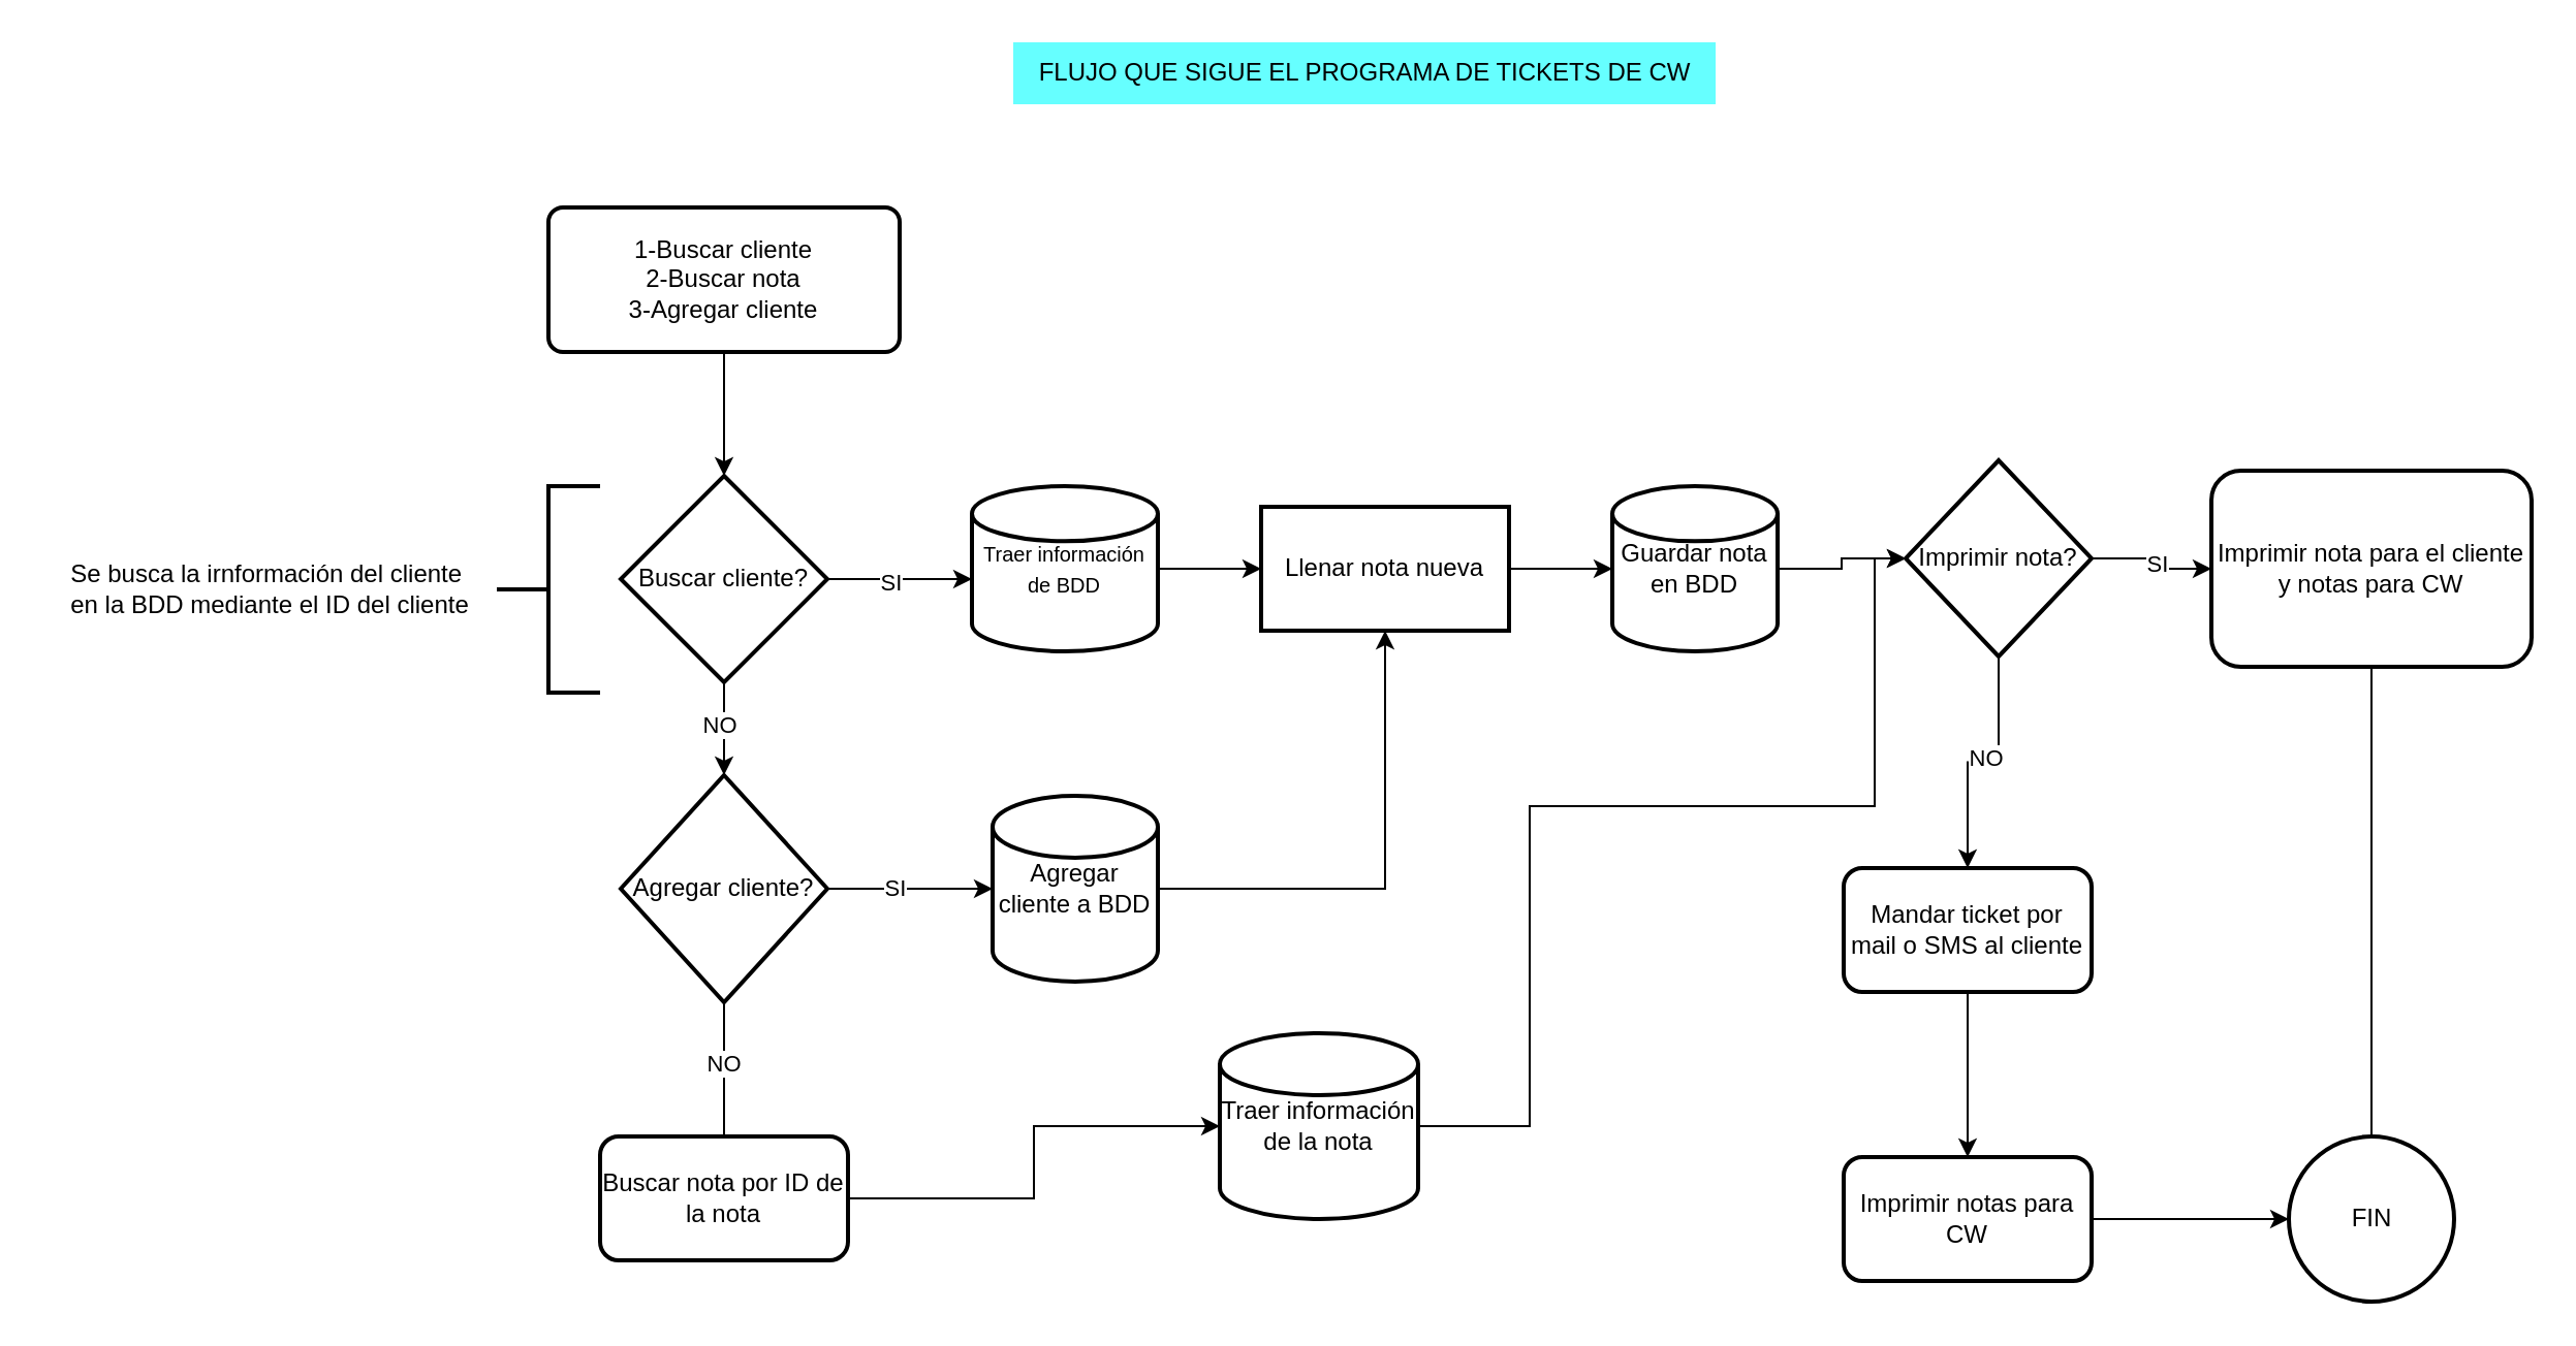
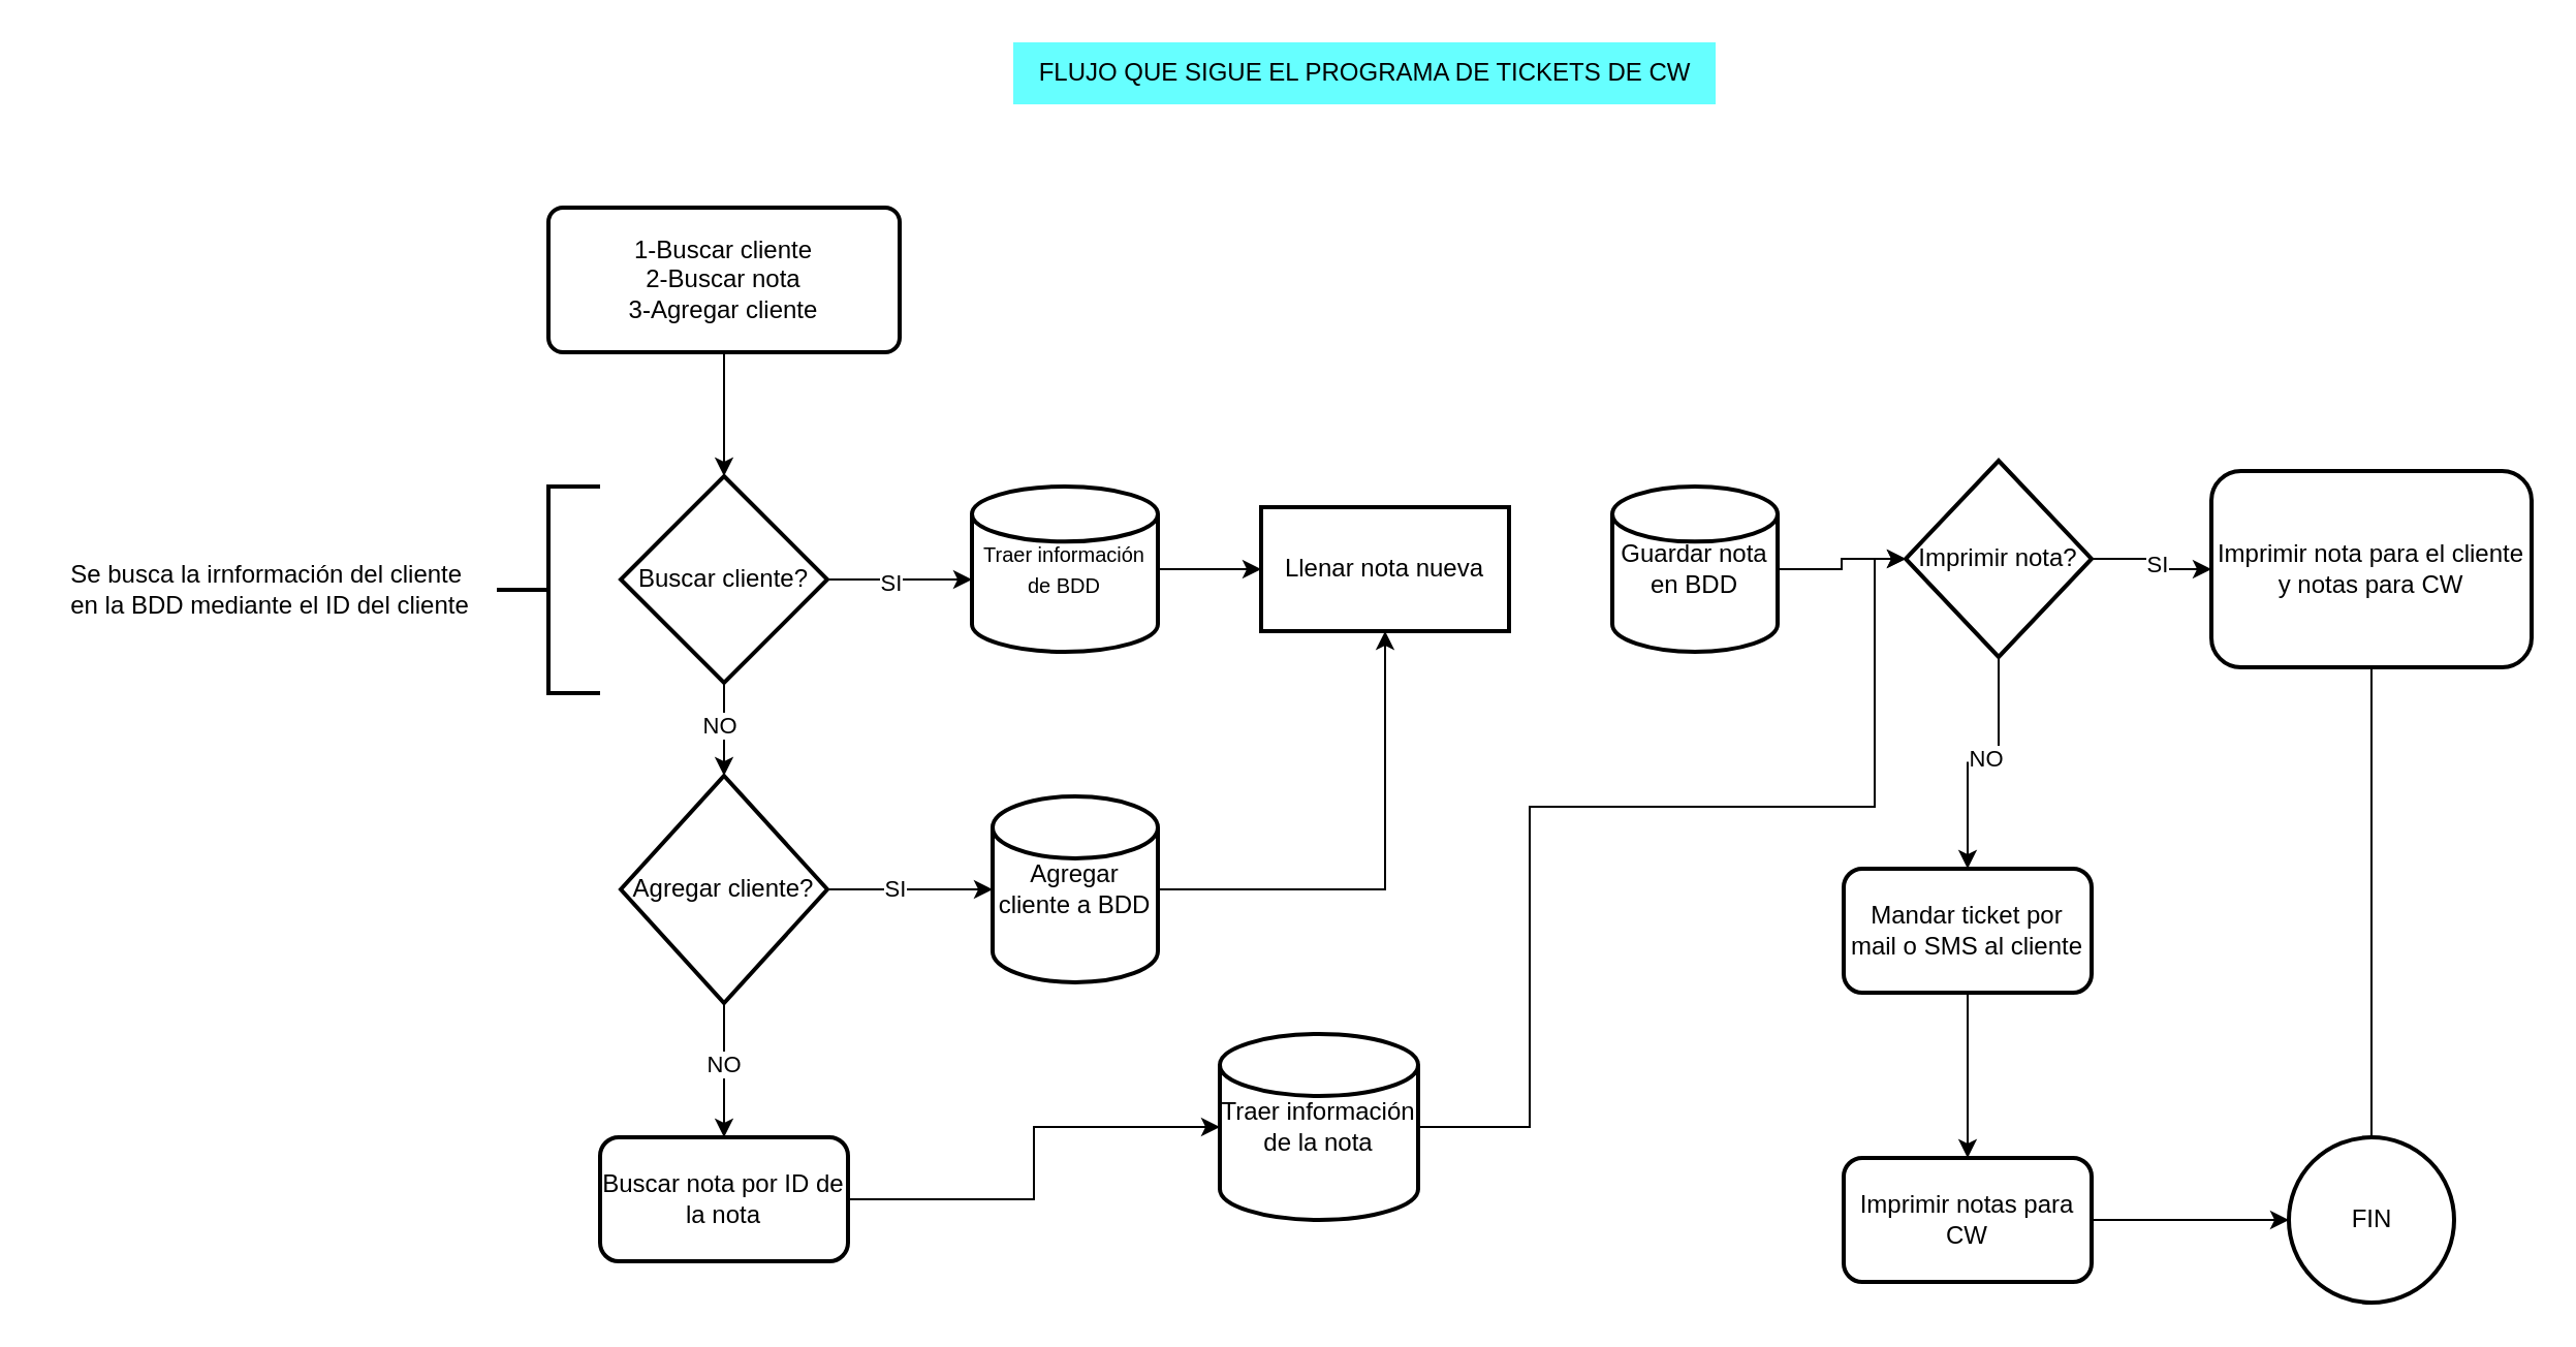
  <mxCell id="0" />
  <mxCell id="1" parent="0" />
  <mxCell id="2" value="" style="edgeStyle=orthogonalEdgeStyle;rounded=0;orthogonalLoop=1;jettySize=auto;html=1;" edge="1" parent="1" source="3" target="8"><mxGeometry relative="1" as="geometry" /></mxCell>
  <mxCell id="3" value="1-Buscar cliente&lt;div&gt;2-Buscar nota&lt;/div&gt;&lt;div&gt;3-Agregar cliente&lt;/div&gt;" style="rounded=1;whiteSpace=wrap;html=1;absoluteArcSize=1;arcSize=14;strokeWidth=2;" vertex="1" parent="1"><mxGeometry x="265" y="100" width="170" height="70" as="geometry" /></mxCell>
  <mxCell id="4" value="" style="edgeStyle=orthogonalEdgeStyle;rounded=0;orthogonalLoop=1;jettySize=auto;html=1;" edge="1" parent="1" source="8"><mxGeometry relative="1" as="geometry"><mxPoint x="470" y="280" as="targetPoint" /></mxGeometry></mxCell>
  <mxCell id="5" value="SI" style="edgeLabel;html=1;align=center;verticalAlign=middle;resizable=0;points=[];" vertex="1" connectable="0" parent="4"><mxGeometry x="-0.149" y="-1" relative="1" as="geometry"><mxPoint as="offset" /></mxGeometry></mxCell>
  <mxCell id="6" value="" style="edgeStyle=orthogonalEdgeStyle;rounded=0;orthogonalLoop=1;jettySize=auto;html=1;" edge="1" parent="1" source="8" target="26"><mxGeometry relative="1" as="geometry" /></mxCell>
  <mxCell id="7" value="NO" style="edgeLabel;html=1;align=center;verticalAlign=middle;resizable=0;points=[];" vertex="1" connectable="0" parent="6"><mxGeometry x="-0.123" y="-3" relative="1" as="geometry"><mxPoint as="offset" /></mxGeometry></mxCell>
  <mxCell id="8" value="Buscar cliente?" style="strokeWidth=2;html=1;shape=mxgraph.flowchart.decision;whiteSpace=wrap;" vertex="1" parent="1"><mxGeometry x="300" y="230" width="100" height="100" as="geometry" /></mxCell>
  <mxCell id="9" value="" style="edgeStyle=orthogonalEdgeStyle;rounded=0;orthogonalLoop=1;jettySize=auto;html=1;" edge="1" parent="1" source="10" target="12"><mxGeometry relative="1" as="geometry" /></mxCell>
  <mxCell id="10" value="&lt;font style=&quot;font-size: 10px;&quot;&gt;Traer información de BDD&lt;/font&gt;" style="strokeWidth=2;html=1;shape=mxgraph.flowchart.database;whiteSpace=wrap;" vertex="1" parent="1"><mxGeometry x="470" y="235" width="90" height="80" as="geometry" /></mxCell>
- <mxCell id="11" value="" style="edgeStyle=orthogonalEdgeStyle;rounded=0;orthogonalLoop=1;jettySize=auto;html=1;" edge="1" parent="1" source="12" target="21"><mxGeometry relative="1" as="geometry" /></mxCell>
  <mxCell id="12" value="Llenar nota nueva" style="whiteSpace=wrap;html=1;strokeWidth=2;" vertex="1" parent="1"><mxGeometry x="610" y="245" width="120" height="60" as="geometry" /></mxCell>
  <mxCell id="13" value="" style="edgeStyle=orthogonalEdgeStyle;rounded=0;orthogonalLoop=1;jettySize=auto;html=1;" edge="1" parent="1" source="17" target="19"><mxGeometry relative="1" as="geometry" /></mxCell>
  <mxCell id="14" value="SI" style="edgeLabel;html=1;align=center;verticalAlign=middle;resizable=0;points=[];" vertex="1" connectable="0" parent="13"><mxGeometry x="-0.015" y="2" relative="1" as="geometry"><mxPoint as="offset" /></mxGeometry></mxCell>
  <mxCell id="15" value="" style="edgeStyle=orthogonalEdgeStyle;rounded=0;orthogonalLoop=1;jettySize=auto;html=1;" edge="1" parent="1" source="17" target="30"><mxGeometry relative="1" as="geometry" /></mxCell>
  <mxCell id="16" value="NO" style="edgeLabel;html=1;align=center;verticalAlign=middle;resizable=0;points=[];" vertex="1" connectable="0" parent="15"><mxGeometry x="-0.017" y="-2" relative="1" as="geometry"><mxPoint as="offset" /></mxGeometry></mxCell>
  <mxCell id="17" value="Imprimir nota?" style="rhombus;whiteSpace=wrap;html=1;strokeWidth=2;" vertex="1" parent="1"><mxGeometry x="922" y="222.5" width="90" height="95" as="geometry" /></mxCell>
  <mxCell id="18" style="edgeStyle=orthogonalEdgeStyle;rounded=0;orthogonalLoop=1;jettySize=auto;html=1;entryX=0.5;entryY=0;entryDx=0;entryDy=0;endArrow=none;" edge="1" parent="1" source="19" target="33"><mxGeometry relative="1" as="geometry" /></mxCell>
  <mxCell id="19" value="Imprimir nota para el cliente y notas para CW" style="rounded=1;whiteSpace=wrap;html=1;strokeWidth=2;" vertex="1" parent="1"><mxGeometry x="1070" y="227.5" width="155" height="95" as="geometry" /></mxCell>
  <mxCell id="20" value="" style="edgeStyle=orthogonalEdgeStyle;rounded=0;orthogonalLoop=1;jettySize=auto;html=1;" edge="1" parent="1" source="21" target="17"><mxGeometry relative="1" as="geometry" /></mxCell>
  <mxCell id="21" value="Guardar nota en BDD" style="strokeWidth=2;html=1;shape=mxgraph.flowchart.database;whiteSpace=wrap;" vertex="1" parent="1"><mxGeometry x="780" y="235" width="80" height="80" as="geometry" /></mxCell>
  <mxCell id="22" value="" style="edgeStyle=orthogonalEdgeStyle;rounded=0;orthogonalLoop=1;jettySize=auto;html=1;" edge="1" parent="1" source="26" target="28"><mxGeometry relative="1" as="geometry" /></mxCell>
  <mxCell id="23" value="SI" style="edgeLabel;html=1;align=center;verticalAlign=middle;resizable=0;points=[];" vertex="1" connectable="0" parent="22"><mxGeometry x="-0.202" y="1" relative="1" as="geometry"><mxPoint as="offset" /></mxGeometry></mxCell>
- <mxCell id="24" value="" style="edgeStyle=orthogonalEdgeStyle;rounded=0;orthogonalLoop=1;jettySize=auto;html=1;endArrow=none;" edge="1" parent="1" source="26" target="34"><mxGeometry relative="1" as="geometry" /></mxCell>
+ <mxCell id="24" value="" style="edgeStyle=orthogonalEdgeStyle;rounded=0;orthogonalLoop=1;jettySize=auto;html=1;" edge="1" parent="1" source="26" target="34"><mxGeometry relative="1" as="geometry" /></mxCell>
  <mxCell id="25" value="NO" style="edgeLabel;html=1;align=center;verticalAlign=middle;resizable=0;points=[];" vertex="1" connectable="0" parent="24"><mxGeometry x="-0.11" y="-1" relative="1" as="geometry"><mxPoint as="offset" /></mxGeometry></mxCell>
  <mxCell id="26" value="Agregar cliente?" style="rhombus;whiteSpace=wrap;html=1;strokeWidth=2;" vertex="1" parent="1"><mxGeometry x="300" y="375" width="100" height="110" as="geometry" /></mxCell>
  <mxCell id="27" style="edgeStyle=orthogonalEdgeStyle;rounded=0;orthogonalLoop=1;jettySize=auto;html=1;entryX=0.5;entryY=1;entryDx=0;entryDy=0;" edge="1" parent="1" source="28" target="12"><mxGeometry relative="1" as="geometry" /></mxCell>
  <mxCell id="28" value="Agregar cliente a BDD" style="strokeWidth=2;html=1;shape=mxgraph.flowchart.database;whiteSpace=wrap;" vertex="1" parent="1"><mxGeometry x="480" y="385" width="80" height="90" as="geometry" /></mxCell>
  <mxCell id="29" value="" style="edgeStyle=orthogonalEdgeStyle;rounded=0;orthogonalLoop=1;jettySize=auto;html=1;" edge="1" parent="1" source="30" target="32"><mxGeometry relative="1" as="geometry" /></mxCell>
  <mxCell id="30" value="Mandar ticket por mail o SMS al cliente" style="rounded=1;whiteSpace=wrap;html=1;strokeWidth=2;" vertex="1" parent="1"><mxGeometry x="892" y="420" width="120" height="60" as="geometry" /></mxCell>
  <mxCell id="31" value="" style="edgeStyle=orthogonalEdgeStyle;rounded=0;orthogonalLoop=1;jettySize=auto;html=1;" edge="1" parent="1" source="32" target="33"><mxGeometry relative="1" as="geometry" /></mxCell>
  <mxCell id="32" value="Imprimir notas para CW" style="whiteSpace=wrap;html=1;rounded=1;strokeWidth=2;" vertex="1" parent="1"><mxGeometry x="892" y="560" width="120" height="60" as="geometry" /></mxCell>
  <mxCell id="33" value="FIN" style="ellipse;whiteSpace=wrap;html=1;rounded=1;strokeWidth=2;" vertex="1" parent="1"><mxGeometry x="1107.5" y="550" width="80" height="80" as="geometry" /></mxCell>
  <mxCell id="34" value="Buscar nota por ID de la nota" style="rounded=1;whiteSpace=wrap;html=1;strokeWidth=2;" vertex="1" parent="1"><mxGeometry x="290" y="550" width="120" height="60" as="geometry" /></mxCell>
  <mxCell id="35" style="edgeStyle=orthogonalEdgeStyle;rounded=0;orthogonalLoop=1;jettySize=auto;html=1;entryX=0;entryY=0.5;entryDx=0;entryDy=0;" edge="1" parent="1" source="36" target="17"><mxGeometry relative="1" as="geometry"><mxPoint x="900" y="390" as="targetPoint" /><Array as="points"><mxPoint x="740" y="545" /><mxPoint x="740" y="390" /><mxPoint x="907" y="390" /></Array></mxGeometry></mxCell>
  <mxCell id="36" value="Traer información de la nota" style="strokeWidth=2;html=1;shape=mxgraph.flowchart.database;whiteSpace=wrap;" vertex="1" parent="1"><mxGeometry x="590" y="500" width="96" height="90" as="geometry" /></mxCell>
  <mxCell id="37" value="" style="strokeWidth=2;html=1;shape=mxgraph.flowchart.annotation_2;align=left;labelPosition=right;pointerEvents=1;" vertex="1" parent="1"><mxGeometry x="240" y="235" width="50" height="100" as="geometry" /></mxCell>
  <mxCell id="38" value="Se busca la irnformación del cliente&amp;nbsp;&lt;div&gt;en la BDD mediante el ID del cliente&lt;/div&gt;" style="text;html=1;align=center;verticalAlign=middle;resizable=0;points=[];autosize=1;strokeColor=none;fillColor=none;" vertex="1" parent="1"><mxGeometry x="20" y="265" width="220" height="40" as="geometry" /></mxCell>
  <mxCell id="39" style="edgeStyle=orthogonalEdgeStyle;rounded=0;orthogonalLoop=1;jettySize=auto;html=1;entryX=0;entryY=0.5;entryDx=0;entryDy=0;entryPerimeter=0;" edge="1" parent="1" source="34" target="36"><mxGeometry relative="1" as="geometry" /></mxCell>
  <mxCell id="40" value="FLUJO QUE SIGUE EL PROGRAMA DE TICKETS DE CW" style="text;html=1;align=center;verticalAlign=middle;resizable=0;points=[];autosize=1;strokeColor=none;fillColor=#66FFFF;" vertex="1" parent="1"><mxGeometry x="490" y="20" width="340" height="30" as="geometry" /></mxCell>
